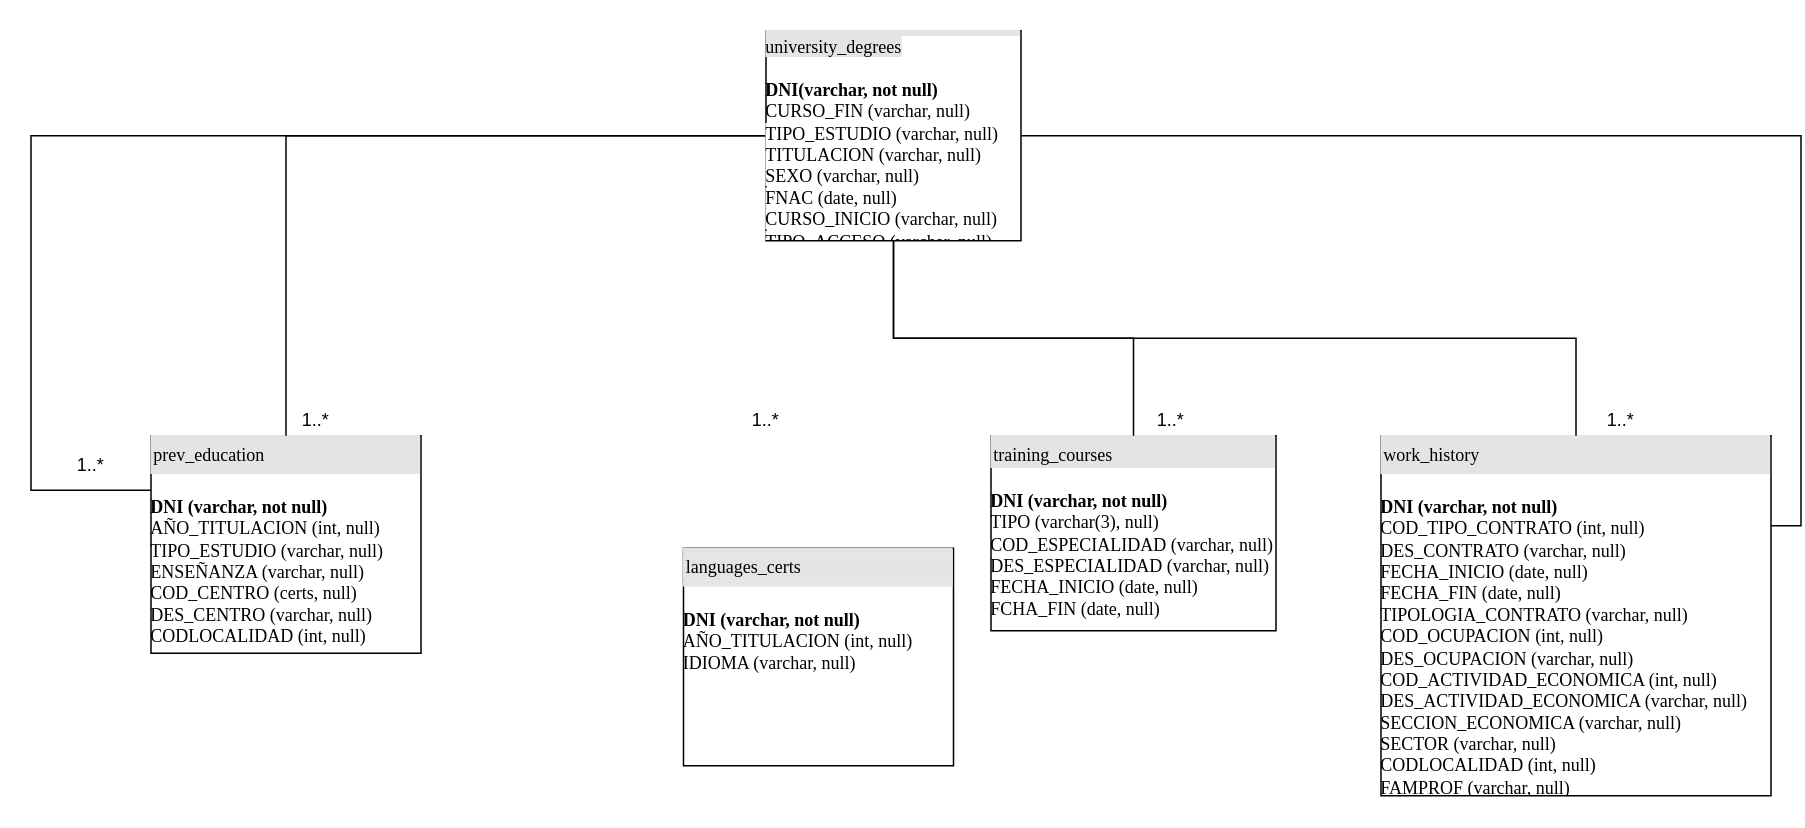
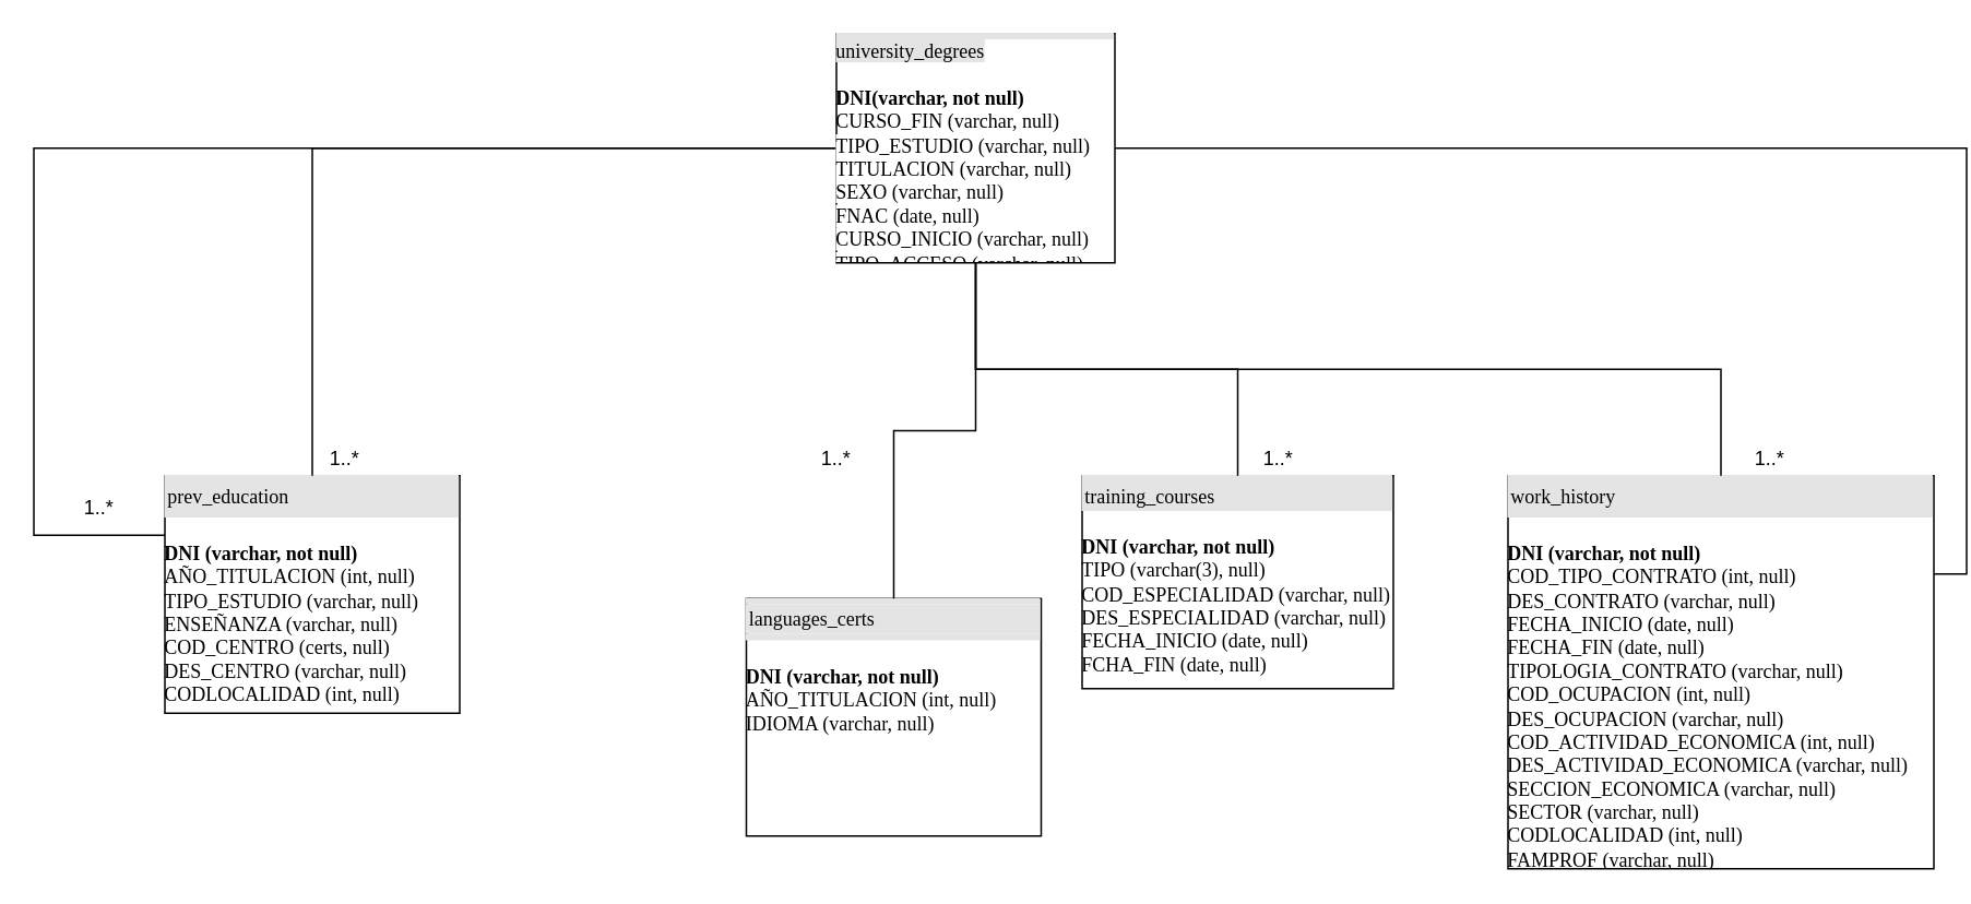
  <mxCell id="0" />
  <mxCell id="1" parent="0" />
  <mxCell id="2" style="edgeStyle=orthogonalEdgeStyle;rounded=0;orthogonalLoop=1;jettySize=auto;html=1;exitX=1;exitY=0.25;exitDx=0;exitDy=0;entryX=1;entryY=0.5;entryDx=0;entryDy=0;endArrow=none;endFill=0;" edge="1" parent="1" source="3" target="12"><mxGeometry relative="1" as="geometry" /></mxCell>
  <mxCell id="3" value="&lt;div style=&quot;box-sizing: border-box ; width: 100% ; background: #e4e4e4 ; padding: 2px&quot;&gt;&lt;/div&gt;&lt;div style=&quot;box-sizing: border-box ; width: 100% ; background: #e4e4e4 ; padding: 2px&quot;&gt;work_history&lt;/div&gt;&lt;div style=&quot;box-sizing: border-box ; width: 100% ; background: #e4e4e4 ; padding: 2px&quot;&gt;&lt;table style=&quot;width: 100% ; font-size: 1em&quot; cellpadding=&quot;2&quot; cellspacing=&quot;0&quot;&gt;&lt;/table&gt;&lt;/div&gt;&lt;br&gt;&lt;div&gt;&lt;b&gt;DNI&lt;span&gt;&#09;&lt;/span&gt;(varchar, not null)&lt;/b&gt;&lt;/div&gt;&lt;div&gt;COD_TIPO_CONTRATO&lt;span&gt;&#09;&lt;/span&gt;(int, null)&lt;/div&gt;&lt;div&gt;DES_CONTRATO&lt;span&gt;&#09;&lt;/span&gt;(varchar, null)&lt;/div&gt;&lt;div&gt;FECHA_INICIO&lt;span&gt;&#09;&lt;/span&gt;(date, null)&lt;/div&gt;&lt;div&gt;FECHA_FIN&lt;span&gt;&#09;&lt;/span&gt;(date, null)&lt;/div&gt;&lt;div&gt;TIPOLOGIA_CONTRATO&lt;span&gt;&#09;&lt;/span&gt;(varchar, null)&lt;/div&gt;&lt;div&gt;COD_OCUPACION&lt;span&gt;&#09;&lt;/span&gt;(int, null)&lt;/div&gt;&lt;div&gt;DES_OCUPACION&lt;span&gt;&#09;&lt;/span&gt;(varchar, null)&lt;/div&gt;&lt;div&gt;COD_ACTIVIDAD_ECONOMICA&lt;span&gt;&#09;&lt;/span&gt;(int, null)&lt;/div&gt;&lt;div&gt;DES_ACTIVIDAD_ECONOMICA&lt;span&gt;&#09;&lt;/span&gt;(varchar, null)&lt;/div&gt;&lt;div&gt;SECCION_ECONOMICA&lt;span&gt;&#09;&lt;/span&gt;(varchar, null)&lt;/div&gt;&lt;div&gt;SECTOR&lt;span&gt;&#09;&lt;/span&gt;(varchar, null)&lt;/div&gt;&lt;div&gt;CODLOCALIDAD&lt;span&gt;&#09;&lt;/span&gt;(int, null)&lt;/div&gt;&lt;div&gt;FAMPROF (varchar, null)&lt;/div&gt;&lt;div&gt;&lt;br&gt;&lt;/div&gt;&lt;div&gt;&lt;br&gt;&lt;/div&gt;" style="verticalAlign=top;align=left;overflow=fill;html=1;rounded=0;shadow=0;comic=0;labelBackgroundColor=none;strokeWidth=1;fontFamily=Verdana;fontSize=12;" vertex="1" parent="1"><mxGeometry x="920" y="290" width="260" height="240" as="geometry" /></mxCell>
  <mxCell id="4" value="&lt;div style=&quot;box-sizing: border-box ; width: 100% ; background: rgb(228 , 228 , 228) ; padding: 2px&quot;&gt;&lt;/div&gt;&lt;div style=&quot;box-sizing: border-box ; width: 100% ; background: rgb(228 , 228 , 228) ; padding: 2px&quot;&gt;prev_education&lt;/div&gt;&lt;div style=&quot;box-sizing: border-box ; width: 100% ; background: rgb(228 , 228 , 228) ; padding: 2px&quot;&gt;&lt;table style=&quot;width: 100% ; font-size: 1em&quot; cellpadding=&quot;2&quot; cellspacing=&quot;0&quot;&gt;&lt;/table&gt;&lt;/div&gt;&lt;br&gt;&lt;div&gt;&lt;b&gt;DNI&lt;span&gt;&#09;&lt;/span&gt;(varchar, not null)&lt;/b&gt;&lt;/div&gt;&lt;div&gt;&lt;div&gt;AÑO_TITULACION&lt;span&gt;&#09;&lt;/span&gt;(int, null)&lt;/div&gt;&lt;div&gt;TIPO_ESTUDIO&lt;span&gt;&#09;&lt;/span&gt;(varchar, null)&lt;/div&gt;&lt;div&gt;ENSEÑANZA&lt;span&gt;&#09;&lt;/span&gt;(varchar, null)&lt;/div&gt;&lt;div&gt;&lt;span&gt;COD_CENTRO&lt;/span&gt;&lt;span&gt;&#09;&lt;/span&gt;&lt;span&gt;(certs, null)&lt;/span&gt;&lt;br&gt;&lt;/div&gt;&lt;div&gt;DES_CENTRO&lt;span&gt;&#09;&lt;/span&gt;(varchar, null)&lt;/div&gt;&lt;div&gt;&lt;div&gt;CODLOCALIDAD&#09;(int, null)&lt;/div&gt;&lt;/div&gt;&lt;/div&gt;&lt;div&gt;&lt;br&gt;&lt;/div&gt;" style="verticalAlign=top;align=left;overflow=fill;html=1;rounded=0;shadow=0;comic=0;labelBackgroundColor=none;strokeWidth=1;fontFamily=Verdana;fontSize=12;" vertex="1" parent="1"><mxGeometry x="100" y="290" width="180" height="145" as="geometry" /></mxCell>
  <mxCell id="5" value="&lt;div style=&quot;box-sizing: border-box ; width: 100% ; background: #e4e4e4 ; padding: 2px&quot;&gt;&lt;/div&gt;&lt;div style=&quot;box-sizing: border-box ; width: 100% ; background: #e4e4e4 ; padding: 2px&quot;&gt;training_courses&lt;/div&gt;&lt;table style=&quot;width: 100% ; font-size: 1em&quot; cellpadding=&quot;2&quot; cellspacing=&quot;0&quot;&gt;&lt;tbody&gt;&lt;/tbody&gt;&lt;/table&gt;&lt;div&gt;&lt;b&gt;&lt;br&gt;&lt;/b&gt;&lt;/div&gt;&lt;div&gt;&lt;b&gt;DNI&lt;span&gt;&#09;&lt;/span&gt;(varchar, not null)&lt;/b&gt;&lt;/div&gt;&lt;div&gt;&lt;span style=&quot;color: rgba(0 , 0 , 0 , 0) ; font-family: monospace ; font-size: 0px&quot;&gt;%3CmxGraphModel%3E%3Croot%3E%3CmxCell%20id%3D%220%22%2F%3E%3CmxCell%20id%3D%221%22%20parent%3D%220%22%2F%3E%3CmxCell%20id%3D%222%22%20value%3D%22%26lt%3Bdiv%20style%3D%26quot%3Bbox-sizing%3A%20border-box%20%3B%20width%3A%20100%25%20%3B%20background%3A%20%23e4e4e4%20%3B%20padding%3A%202px%26quot%3B%26gt%3B%26lt%3B%2Fdiv%26gt%3B%26lt%3Bdiv%20style%3D%26quot%3Bbox-sizing%3A%20border-box%20%3B%20width%3A%20100%25%20%3B%20background%3A%20%23e4e4e4%20%3B%20padding%3A%202px%26quot%3B%26gt%3BHistorial_Demandas%26lt%3B%2Fdiv%26gt%3B%26lt%3Btable%20style%3D%26quot%3Bwidth%3A%20100%25%20%3B%20font-size%3A%201em%26quot%3B%20cellpadding%3D%26quot%3B2%26quot%3B%20cellspacing%3D%26quot%3B0%26quot%3B%26gt%3B%26lt%3Btbody%26gt%3B%26lt%3B%2Ftbody%26gt%3B%26lt%3B%2Ftable%26gt%3B%26lt%3Bbr%26gt%3B%26lt%3Bdiv%26gt%3B%26lt%3Bb%26gt%3BDNI%26lt%3Bspan%26gt%3B%26%239%3B%26lt%3B%2Fspan%26gt%3B(varchar%2C%20not%20null)%26lt%3B%2Fb%26gt%3B%26lt%3B%2Fdiv%26gt%3B%26lt%3Bdiv%26gt%3B%26lt%3Bdiv%26gt%3BSITUACION_ADM%26lt%3Bspan%26gt%3B%26%239%3B%26lt%3B%2Fspan%26gt%3B(varchar%2C%20null)%26lt%3B%2Fdiv%26gt%3B%26lt%3Bdiv%26gt%3BFCHA_INICIO_SITUACION_ADM%26lt%3Bspan%26gt%3B%26%239%3B%26lt%3B%2Fspan%26gt%3B(date%2C%20null)%26lt%3B%2Fdiv%26gt%3B%26lt%3Bdiv%26gt%3BCOD_CAUSA_SITUACION_ADM%26lt%3Bspan%26gt%3B%26%239%3B%26lt%3B%2Fspan%26gt%3B(int%2C%20null)%26lt%3B%2Fdiv%26gt%3B%26lt%3Bdiv%26gt%3BDES_CAUSA_SITUACION_ADM%26lt%3Bspan%26gt%3B%26%239%3B%26lt%3B%2Fspan%26gt%3B(varchar%2C%20null)%26lt%3B%2Fdiv%26gt%3B%26lt%3Bdiv%26gt%3BFECHA_INICIO_CAUSA_ADM%26lt%3Bspan%26gt%3B%26%239%3B%26lt%3B%2Fspan%26gt%3B(date%2C%20null)%26lt%3B%2Fdiv%26gt%3B%26lt%3B%2Fdiv%26gt%3B%26lt%3Bdiv%26gt%3B%26lt%3Bbr%26gt%3B%26lt%3B%2Fdiv%26gt%3B%22%20style%3D%22verticalAlign%3Dtop%3Balign%3Dleft%3Boverflow%3Dfill%3Bhtml%3D1%3Brounded%3D0%3Bshadow%3D0%3Bcomic%3D0%3BlabelBackgroundColor%3Dnone%3BstrokeWidth%3D1%3BfontFamily%3DVerdana%3BfontSize%3D12%3BfillColor%3D%23d5e8d4%3BstrokeColor%3D%2382b366%3B%22%20vertex%3D%221%22%20parent%3D%221%22%3E%3CmxGeometry%20x%3D%221768%22%20y%3D%2280%22%20width%3D%22300%22%20height%3D%22130%22%20as%3D%22geometry%22%2F%3E%3C%2FmxCell%3E%3C%2Froot%3E%3C%2FmxGraphMode&lt;/span&gt;&lt;span&gt;TIPO&lt;/span&gt;&lt;span&gt;&#09;&lt;/span&gt;&lt;span&gt;(varchar(3), null)&lt;/span&gt;&lt;/div&gt;&lt;div&gt;&lt;div&gt;COD_ESPECIALIDAD&lt;span&gt;&#09;&lt;/span&gt;(varchar, null)&lt;/div&gt;&lt;div&gt;DES_ESPECIALIDAD&lt;span&gt;&#09;&lt;/span&gt;(varchar, null)&lt;/div&gt;&lt;div&gt;FECHA_INICIO&lt;span&gt;&#09;&lt;/span&gt;(date, null)&lt;/div&gt;&lt;div&gt;FCHA_FIN (date, null)&lt;/div&gt;&lt;/div&gt;" style="verticalAlign=top;align=left;overflow=fill;html=1;rounded=0;shadow=0;comic=0;labelBackgroundColor=none;strokeWidth=1;fontFamily=Verdana;fontSize=12;" vertex="1" parent="1"><mxGeometry x="660" y="290" width="190" height="130" as="geometry" /></mxCell>
  <mxCell id="6" value="&lt;div style=&quot;box-sizing: border-box ; width: 100% ; background: rgb(228 , 228 , 228) ; padding: 2px&quot;&gt;&lt;/div&gt;&lt;div style=&quot;box-sizing: border-box ; width: 100% ; background: rgb(228 , 228 , 228) ; padding: 2px&quot;&gt;languages_certs&lt;/div&gt;&lt;div style=&quot;box-sizing: border-box ; width: 100% ; background: rgb(228 , 228 , 228) ; padding: 2px&quot;&gt;&lt;table style=&quot;width: 100% ; font-size: 1em&quot; cellpadding=&quot;2&quot; cellspacing=&quot;0&quot;&gt;&lt;/table&gt;&lt;/div&gt;&lt;br&gt;&lt;div&gt;&lt;b&gt;DNI&lt;span&gt;&#09;&lt;/span&gt;(varchar, not null)&lt;/b&gt;&lt;/div&gt;&lt;div&gt;&lt;div&gt;AÑO_TITULACION&lt;span&gt;&#09;&lt;/span&gt;(int, null)&lt;/div&gt;&lt;div&gt;IDIOMA&lt;span&gt;&#09;&lt;/span&gt;(varchar, null)&lt;/div&gt;&lt;div&gt;&lt;br&gt;&lt;/div&gt;&lt;/div&gt;&lt;div&gt;&lt;br&gt;&lt;/div&gt;" style="verticalAlign=top;align=left;overflow=fill;html=1;rounded=0;shadow=0;comic=0;labelBackgroundColor=none;strokeWidth=1;fontFamily=Verdana;fontSize=12;" vertex="1" parent="1"><mxGeometry x="455" y="365" width="180" height="145" as="geometry" /></mxCell>
  <mxCell id="7" style="edgeStyle=orthogonalEdgeStyle;rounded=0;orthogonalLoop=1;jettySize=auto;html=1;exitX=0;exitY=0.5;exitDx=0;exitDy=0;entryX=0;entryY=0.25;entryDx=0;entryDy=0;endArrow=none;endFill=0;" edge="1" parent="1" source="12" target="4"><mxGeometry relative="1" as="geometry"><Array as="points"><mxPoint x="20" y="90" /><mxPoint x="20" y="326" /></Array></mxGeometry></mxCell>
  <mxCell id="8" style="edgeStyle=orthogonalEdgeStyle;rounded=0;orthogonalLoop=1;jettySize=auto;html=1;exitX=0;exitY=0.5;exitDx=0;exitDy=0;endArrow=none;endFill=0;" edge="1" parent="1" source="12" target="4"><mxGeometry relative="1" as="geometry" /></mxCell>
+ <mxCell id="9" style="edgeStyle=orthogonalEdgeStyle;rounded=0;orthogonalLoop=1;jettySize=auto;html=1;exitX=0.5;exitY=1;exitDx=0;exitDy=0;entryX=0.5;entryY=0;entryDx=0;entryDy=0;endArrow=none;endFill=0;" edge="1" parent="1" source="12" target="6"><mxGeometry relative="1" as="geometry" /></mxCell>
  <mxCell id="10" style="edgeStyle=orthogonalEdgeStyle;rounded=0;orthogonalLoop=1;jettySize=auto;html=1;exitX=0.5;exitY=1;exitDx=0;exitDy=0;entryX=0.5;entryY=0;entryDx=0;entryDy=0;endArrow=none;endFill=0;" edge="1" parent="1" source="12" target="5"><mxGeometry relative="1" as="geometry" /></mxCell>
  <mxCell id="11" style="edgeStyle=orthogonalEdgeStyle;rounded=0;orthogonalLoop=1;jettySize=auto;html=1;exitX=0.5;exitY=1;exitDx=0;exitDy=0;endArrow=none;endFill=0;" edge="1" parent="1" source="12" target="3"><mxGeometry relative="1" as="geometry" /></mxCell>
  <mxCell id="12" value="&lt;div style=&quot;box-sizing: border-box ; width: 100% ; background: rgb(228 , 228 , 228) ; padding: 2px&quot;&gt;&lt;/div&gt;&lt;span style=&quot;background-color: rgb(228 , 228 , 228)&quot;&gt;university_degrees&lt;br&gt;&lt;/span&gt;&lt;b&gt;&lt;br&gt;DNI(varchar, not null)&lt;/b&gt;&lt;br&gt;CURSO_FIN (varchar, null)&lt;span&gt;&lt;/span&gt;&lt;table style=&quot;width: 100%&quot; cellpadding=&quot;2&quot; cellspacing=&quot;0&quot;&gt;&lt;/table&gt;&lt;span style=&quot;text-align: right ; background-color: rgb(255 , 255 , 255)&quot;&gt;TIPO_ESTUDIO&lt;/span&gt;&lt;span&gt;&amp;nbsp;(varchar, null)&lt;br&gt;&lt;/span&gt;&lt;span style=&quot;text-align: right ; background-color: rgb(255 , 255 , 255)&quot;&gt;TITULACION&lt;/span&gt;&amp;nbsp;(varchar, null)&lt;br&gt;&lt;table style=&quot;width: 100%&quot; cellpadding=&quot;2&quot; cellspacing=&quot;0&quot;&gt;&lt;/table&gt;&lt;span style=&quot;text-align: right ; background-color: rgb(255 , 255 , 255)&quot;&gt;SEXO&lt;/span&gt;&amp;nbsp;(varchar, null)&lt;span&gt;&lt;/span&gt;&lt;table style=&quot;width: 100%&quot; cellpadding=&quot;2&quot; cellspacing=&quot;0&quot;&gt;&lt;/table&gt;&lt;span style=&quot;text-align: right ; background-color: rgb(255 , 255 , 255)&quot;&gt;FNAC&lt;/span&gt;&amp;nbsp;(date, null)&lt;span&gt;&lt;/span&gt;&amp;nbsp;&lt;table style=&quot;width: 100%&quot; cellpadding=&quot;2&quot; cellspacing=&quot;0&quot;&gt;&lt;/table&gt;&lt;span style=&quot;text-align: right ; background-color: rgb(255 , 255 , 255)&quot;&gt;CURSO_INICIO&lt;/span&gt;&amp;nbsp;(varchar, null)&lt;span&gt;&lt;/span&gt;&lt;table style=&quot;width: 100%&quot; cellpadding=&quot;2&quot; cellspacing=&quot;0&quot;&gt;&lt;/table&gt;&lt;span style=&quot;text-align: right ; background-color: rgb(255 , 255 , 255)&quot;&gt;TIPO_ACCESO&lt;/span&gt;&amp;nbsp;(varchar, null)&lt;table cellpadding=&quot;2&quot; cellspacing=&quot;0&quot; style=&quot;width: 280px&quot;&gt;&lt;/table&gt;&lt;br&gt;&lt;span&gt;&lt;/span&gt;&lt;table style=&quot;width: 100%&quot; cellpadding=&quot;2&quot; cellspacing=&quot;0&quot;&gt;&lt;/table&gt;&lt;table style=&quot;width: 100%&quot; cellpadding=&quot;2&quot; cellspacing=&quot;0&quot;&gt;&lt;/table&gt;&lt;table style=&quot;width: 100% ; font-size: 1em&quot; cellpadding=&quot;2&quot; cellspacing=&quot;0&quot;&gt;&lt;tbody&gt;&lt;tr&gt;&lt;td&gt;&lt;br&gt;&lt;/td&gt;&lt;td&gt;&lt;br&gt;&lt;/td&gt;&lt;/tr&gt;&lt;/tbody&gt;&lt;/table&gt;" style="verticalAlign=top;align=left;overflow=fill;html=1;rounded=0;shadow=0;comic=0;labelBackgroundColor=none;strokeWidth=1;fontFamily=Verdana;fontSize=12;" vertex="1" parent="1"><mxGeometry x="510" y="20" width="170" height="140" as="geometry" /></mxCell>
  <mxCell id="13" value="1..*" style="text;html=1;strokeColor=none;fillColor=none;align=center;verticalAlign=middle;whiteSpace=wrap;rounded=0;" vertex="1" parent="1"><mxGeometry x="40" y="300" width="40" height="20" as="geometry" /></mxCell>
  <mxCell id="14" value="1..*" style="text;html=1;strokeColor=none;fillColor=none;align=center;verticalAlign=middle;whiteSpace=wrap;rounded=0;" vertex="1" parent="1"><mxGeometry x="190" y="270" width="40" height="20" as="geometry" /></mxCell>
  <mxCell id="15" value="1..*" style="text;html=1;strokeColor=none;fillColor=none;align=center;verticalAlign=middle;whiteSpace=wrap;rounded=0;" vertex="1" parent="1"><mxGeometry x="490" y="270" width="40" height="20" as="geometry" /></mxCell>
  <mxCell id="16" value="1..*" style="text;html=1;strokeColor=none;fillColor=none;align=center;verticalAlign=middle;whiteSpace=wrap;rounded=0;" vertex="1" parent="1"><mxGeometry x="760" y="270" width="40" height="20" as="geometry" /></mxCell>
  <mxCell id="17" value="1..*" style="text;html=1;strokeColor=none;fillColor=none;align=center;verticalAlign=middle;whiteSpace=wrap;rounded=0;" vertex="1" parent="1"><mxGeometry x="1060" y="270" width="40" height="20" as="geometry" /></mxCell>
